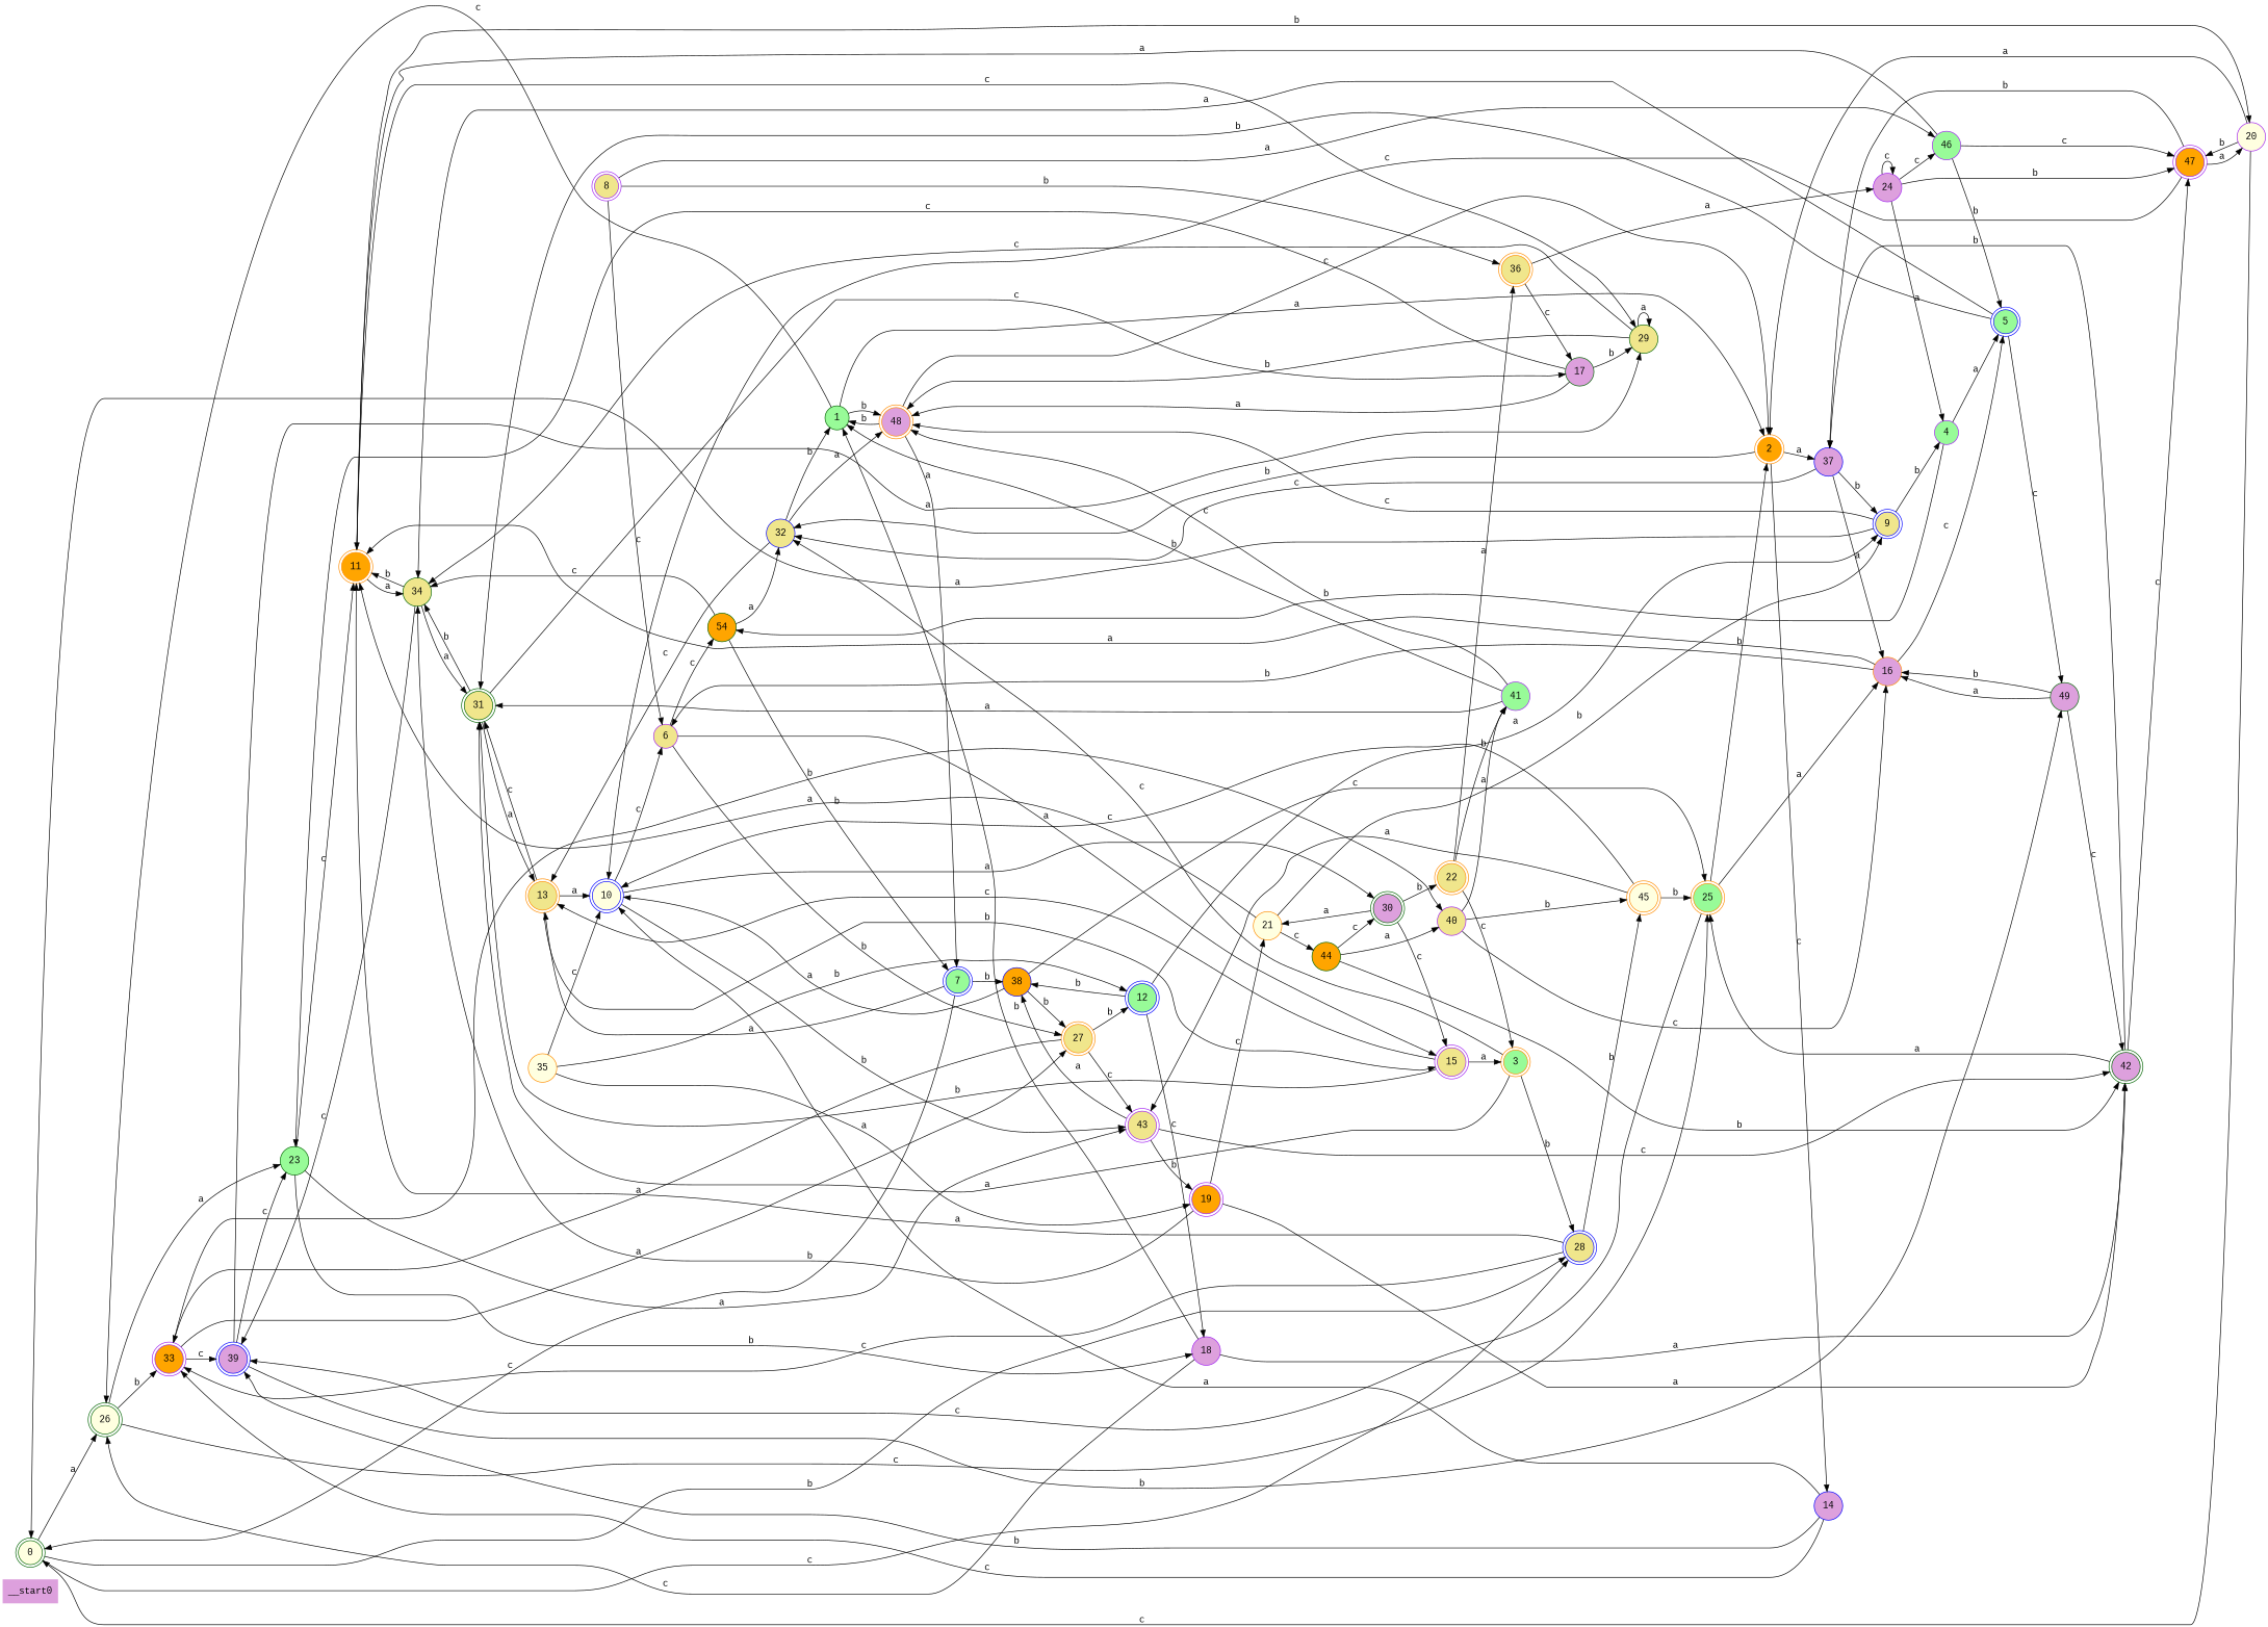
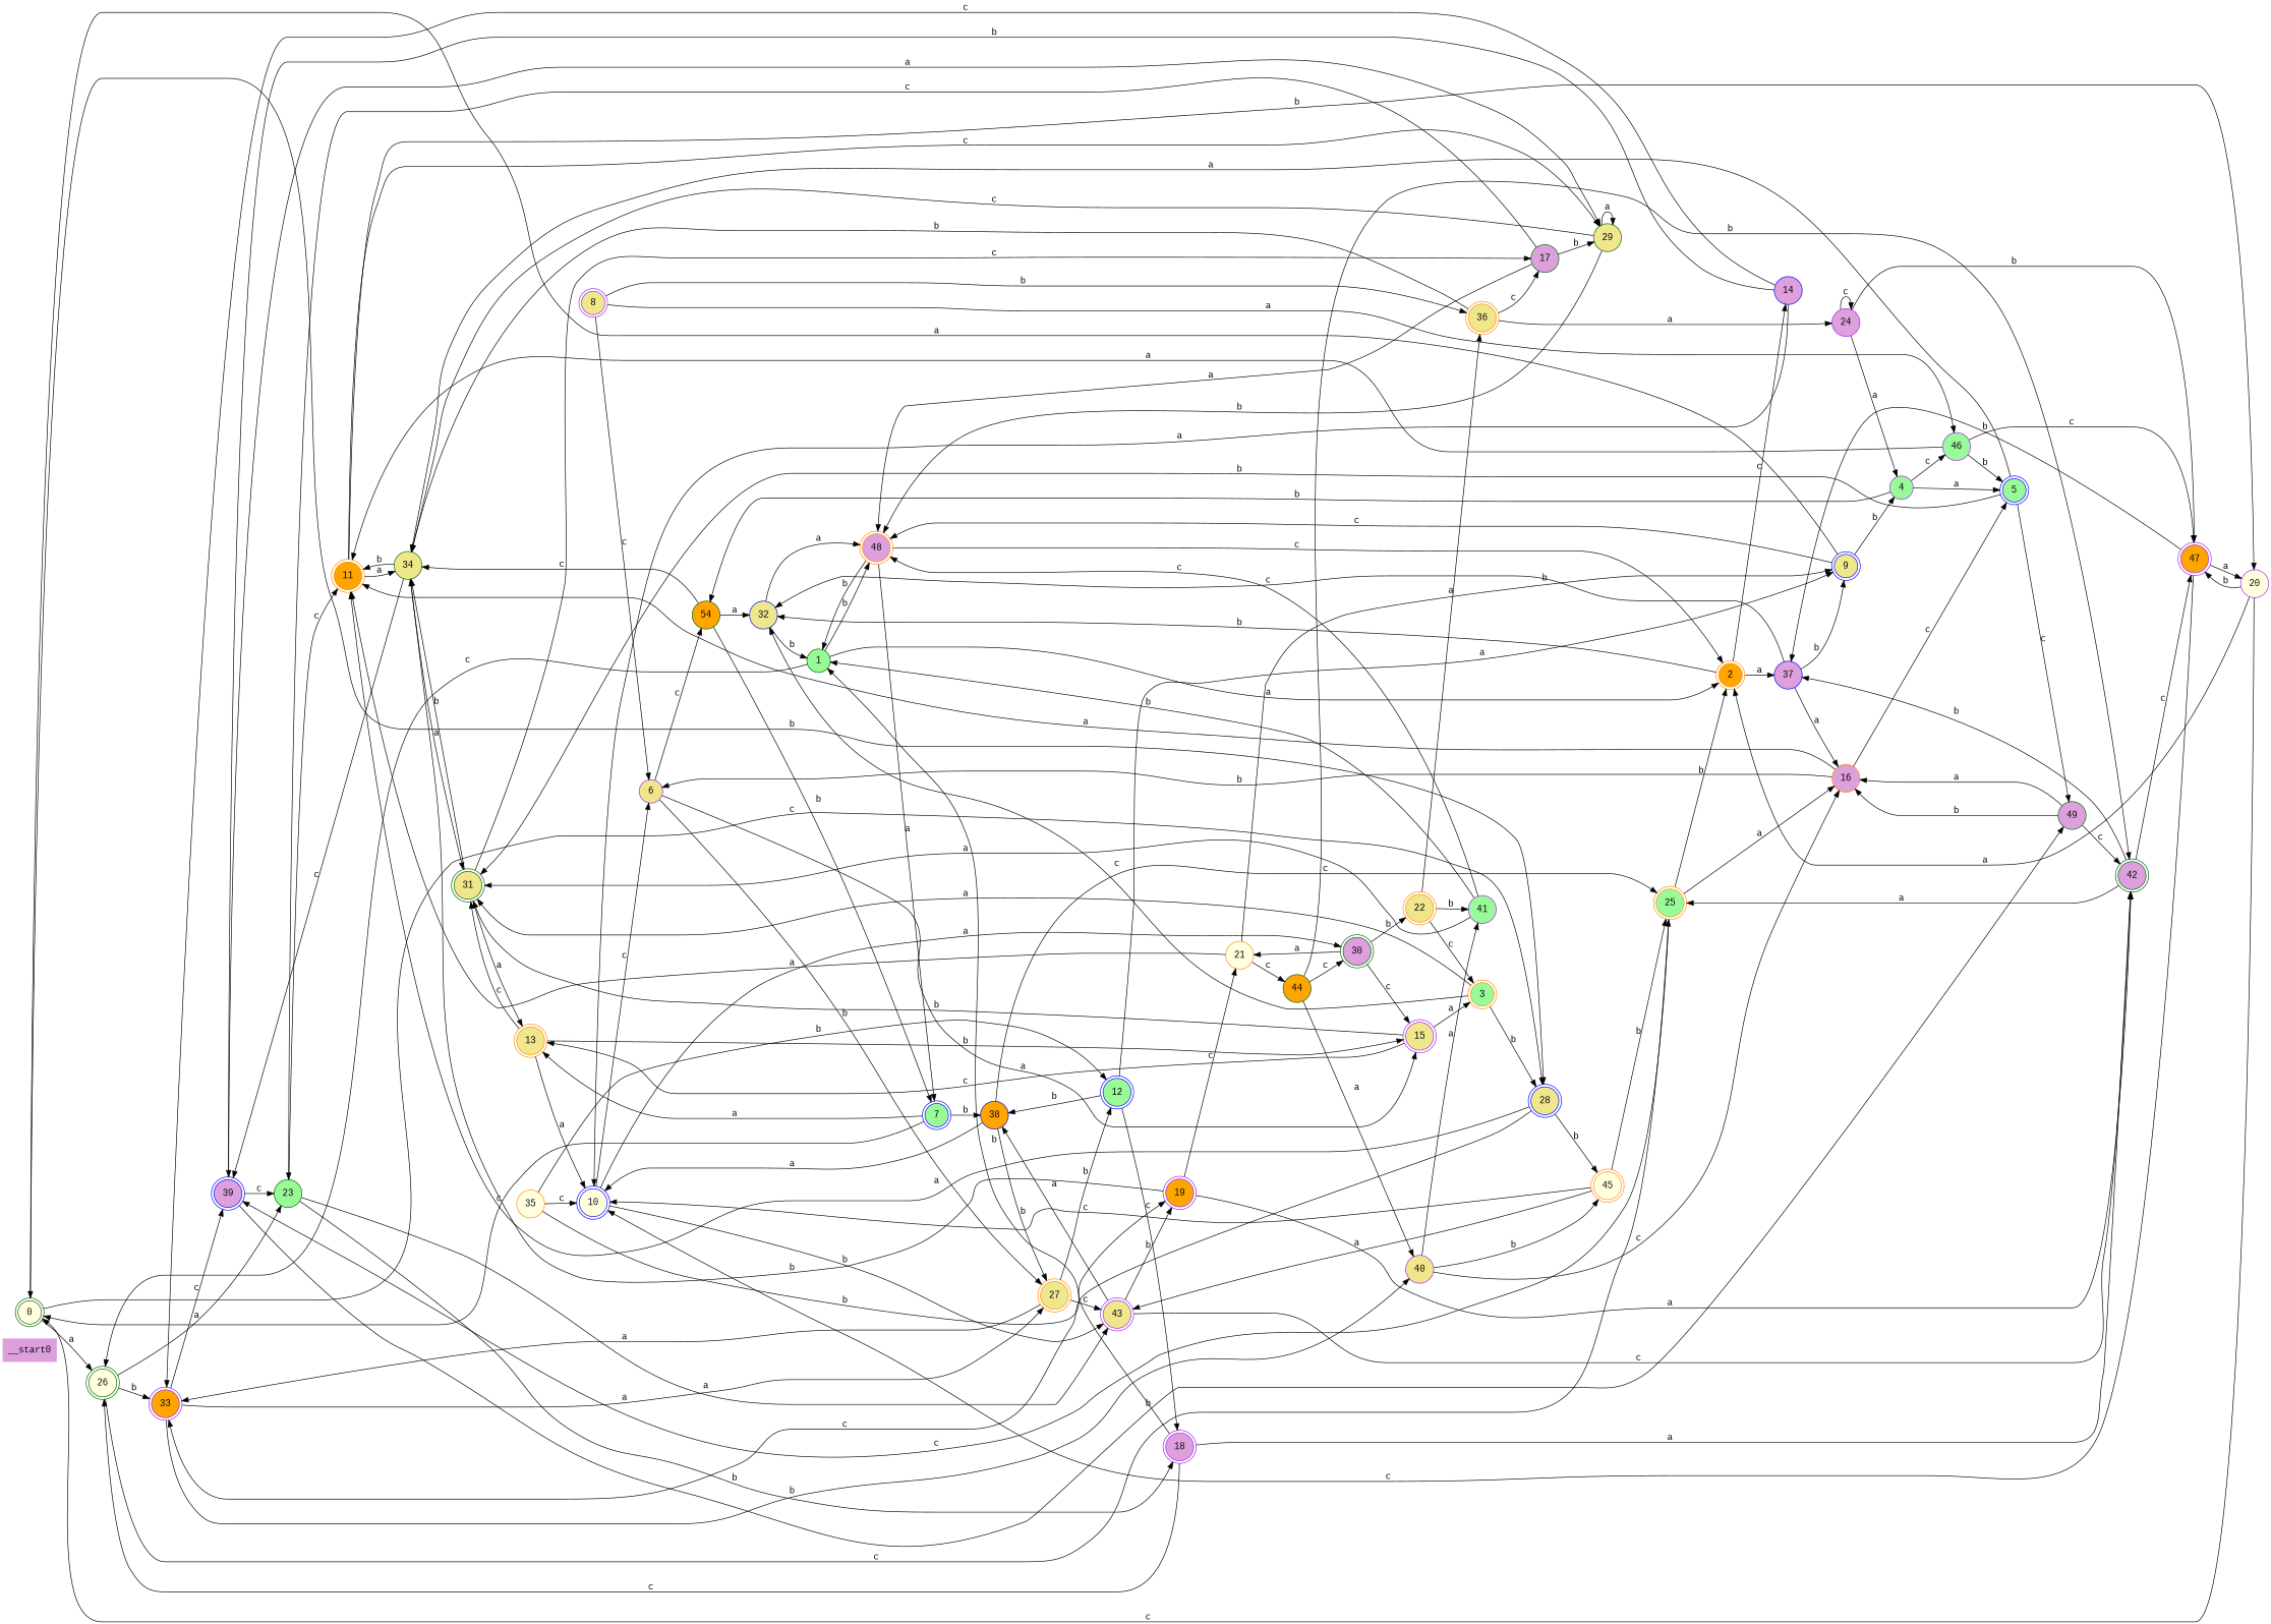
  digraph {
    fontname="Liberation Mono"
    rankdir=LR
    node [color=darkgreen fillcolor=khaki fontname="Liberation Mono" shape=doublecircle style="rounded,filled"]
    edge [fontname="Liberation Mono"]
    __start0 [fillcolor=plum shape=none style=filled]
    n2 [fillcolor=lightyellow label=0]
    n3 [fillcolor=lightyellow label=26]
    n4 [color=blue label=28]
    n5 [color=purple fillcolor=orange label=33]
    n6 [fillcolor=palegreen label=23 shape=circle style=filled]
    n7 [color=darkorange fillcolor=palegreen label=25]
    n8 [color=darkorange fillcolor=orange label=11]
    n9 [color=darkorange fillcolor=lightyellow label=45]
    n10 [fillcolor=palegreen label=1 shape=circle style=filled]
    n11 [color=darkorange fillcolor=orange label=2]
    n12 [color=darkorange fillcolor=plum label=48]
    n13 [color=blue fillcolor=plum label=14 shape=circle style=filled]
    n14 [color=blue label=32 shape=circle style=filled]
    n15 [color=blue fillcolor=plum label=37 shape=circle style=filled]
    n16 [color=blue fillcolor=palegreen label=7]
    n17 [color=blue fillcolor=lightyellow label=10]
    n18 [color=blue fillcolor=plum label=39]
    n19 [color=darkorange label=13]
    n20 [color=blue label=9]
    n21 [color=darkorange fillcolor=plum label=16 shape=circle style=filled]
    n22 [color=darkorange fillcolor=palegreen label=3]
    n23 [label=31]
    n24 [label=34 shape=circle style=filled]
    n25 [fillcolor=plum label=17 shape=circle style=filled]
    n26 [color=purple fillcolor=palegreen label=4 shape=circle style=filled]
    n27 [color=blue fillcolor=palegreen label=5]
    n28 [color=purple fillcolor=palegreen label=46 shape=circle style=filled]
    n29 [fillcolor=orange label=54 shape=circle style=filled]
    n30 [fillcolor=plum label=49 shape=circle style=filled]
    n31 [color=purple fillcolor=orange label=47]
    n32 [fillcolor=plum label=42]
    n33 [color=purple label=6 shape=circle style=filled]
    n34 [color=purple label=15]
    n35 [color=darkorange label=27]
    n36 [color=purple label=43]
    n37 [color=blue fillcolor=palegreen label=12]
    n38 [color=blue fillcolor=orange label=38 shape=circle style=filled]
    n39 [color=purple label=8]
    n40 [color=darkorange label=36]
    n41 [color=purple fillcolor=plum label=24 shape=circle style=filled]
    n42 [fillcolor=plum label=30]
    n43 [color=darkorange fillcolor=lightyellow label=21 shape=circle style=filled]
    n44 [color=darkorange label=22]
    n45 [color=purple fillcolor=orange label=19]
    n46 [color=purple fillcolor=lightyellow label=20 shape=circle style=filled]
    n47 [label=29 shape=circle style=filled]
-   n48 [color=purple fillcolor=plum label=18 shape=circle style=filled]
+   n48 [color=purple fillcolor=plum label=18 style=filled]
    n49 [color=purple label=40 shape=circle style=filled]
    n50 [fillcolor=orange label=44 shape=circle style=filled]
    n51 [color=purple fillcolor=palegreen label=41 shape=circle style=filled]
    n52 [color=darkorange fillcolor=lightyellow label=35 shape=circle style=filled]
    n2 -> n3 [label=a]
    n2 -> n4 [label=b]
    n2 -> n4 [label=c]
    n3 -> n5 [label=b]
    n3 -> n6 [label=a]
    n3 -> n7 [label=c]
    n4 -> n5 [label=c]
    n4 -> n8 [label=a]
    n4 -> n9 [label=b]
    n5 -> n18 [label=c]
    n5 -> n35 [label=a]
    n5 -> n49 [label=b]
    n6 -> n8 [label=c]
    n6 -> n36 [label=a]
    n6 -> n48 [label=b]
    n7 -> n11 [label=b]
    n7 -> n18 [label=c]
    n7 -> n21 [label=a]
    n8 -> n24 [label=a]
    n8 -> n46 [label=b]
    n8 -> n47 [label=c]
    n9 -> n7 [label=b]
    n9 -> n17 [label=c]
    n9 -> n36 [label=a]
    n10 -> n3 [label=c]
    n10 -> n11 [label=a]
    n10 -> n12 [label=b]
    n11 -> n13 [label=c]
    n11 -> n14 [label=b]
    n11 -> n15 [label=a]
    n12 -> n10 [label=b]
    n12 -> n11 [label=c]
    n12 -> n16 [label=a]
    n13 -> n5 [label=c]
    n13 -> n17 [label=a]
    n13 -> n18 [label=b]
    n14 -> n10 [label=b]
    n14 -> n12 [label=a]
-   n14 -> n19 [label=c]
    n15 -> n14 [label=c]
    n15 -> n20 [label=b]
    n15 -> n21 [label=a]
    n16 -> n2 [label=c]
    n16 -> n19 [label=a]
    n16 -> n38 [label=b]
    n17 -> n33 [label=c]
    n17 -> n36 [label=b]
    n17 -> n42 [label=a]
    n18 -> n6 [label=c]
    n18 -> n30 [label=b]
    n18 -> n47 [label=a]
    n19 -> n17 [label=a]
    n19 -> n23 [label=c]
    n19 -> n34 [label=b]
    n20 -> n2 [label=a]
    n20 -> n12 [label=c]
    n20 -> n26 [label=b]
    n21 -> n8 [label=a]
    n21 -> n27 [label=c]
    n21 -> n33 [label=b]
    n22 -> n4 [label=b]
    n22 -> n14 [label=c]
    n22 -> n23 [label=a]
    n23 -> n19 [label=a]
    n23 -> n24 [label=b]
    n23 -> n25 [label=c]
    n24 -> n8 [label=b]
    n24 -> n18 [label=c]
    n24 -> n23 [label=a]
    n25 -> n6 [label=c]
    n25 -> n12 [label=a]
    n25 -> n47 [label=b]
    n26 -> n27 [label=a]
-   n41 -> n28 [label=c]
+   n26 -> n28 [label=c]
    n26 -> n29 [label=b]
    n27 -> n23 [label=b]
    n27 -> n24 [label=a]
    n27 -> n30 [label=c]
    n28 -> n8 [label=a]
    n28 -> n27 [label=b]
    n28 -> n31 [label=c]
    n29 -> n14 [label=a]
    n29 -> n16 [label=b]
    n29 -> n24 [label=c]
    n30 -> n21 [label=a]
    n30 -> n21 [label=b]
    n30 -> n32 [label=c]
    n31 -> n15 [label=b]
    n31 -> n17 [label=c]
    n31 -> n46 [label=a]
    n32 -> n7 [label=a]
    n32 -> n15 [label=b]
    n32 -> n31 [label=c]
    n33 -> n29 [label=c]
    n33 -> n34 [label=a]
    n33 -> n35 [label=b]
    n34 -> n19 [label=c]
    n34 -> n22 [label=a]
    n34 -> n23 [label=b]
    n35 -> n5 [label=a]
    n35 -> n36 [label=c]
    n35 -> n37 [label=b]
    n36 -> n32 [label=c]
    n36 -> n38 [label=a]
    n36 -> n45 [label=b]
    n37 -> n20 [label=a]
    n37 -> n38 [label=b]
    n37 -> n48 [label=c]
    n38 -> n7 [label=c]
    n38 -> n17 [label=a]
    n38 -> n35 [label=b]
    n39 -> n28 [label=a]
    n39 -> n33 [label=c]
    n39 -> n40 [label=b]
+   n40 -> n24 [label=b]
    n40 -> n25 [label=c]
    n40 -> n41 [label=a]
    n41 -> n26 [label=a]
    n41 -> n31 [label=b]
    n41 -> n41 [label=c]
    n42 -> n34 [label=c]
    n42 -> n43 [label=a]
    n42 -> n44 [label=b]
    n43 -> n8 [label=a]
    n43 -> n20 [label=b]
    n43 -> n50 [label=c]
    n44 -> n22 [label=c]
    n44 -> n40 [label=a]
    n44 -> n51 [label=b]
    n45 -> n24 [label=b]
    n45 -> n32 [label=a]
    n45 -> n43 [label=c]
    n46 -> n2 [label=c]
    n46 -> n11 [label=a]
    n46 -> n31 [label=b]
    n47 -> n12 [label=b]
    n47 -> n24 [label=c]
    n47 -> n47 [label=a]
    n48 -> n3 [label=c]
    n48 -> n10 [label=b]
    n48 -> n32 [label=a]
    n49 -> n9 [label=b]
    n49 -> n21 [label=c]
    n49 -> n51 [label=a]
    n50 -> n32 [label=b]
    n50 -> n42 [label=c]
    n50 -> n49 [label=a]
    n51 -> n10 [label=b]
    n51 -> n12 [label=c]
    n51 -> n23 [label=a]
    n52 -> n17 [label=c]
    n52 -> n37 [label=b]
-   n52 -> n45 [label=a]
+   n52 -> n45 [label=b]
  }
